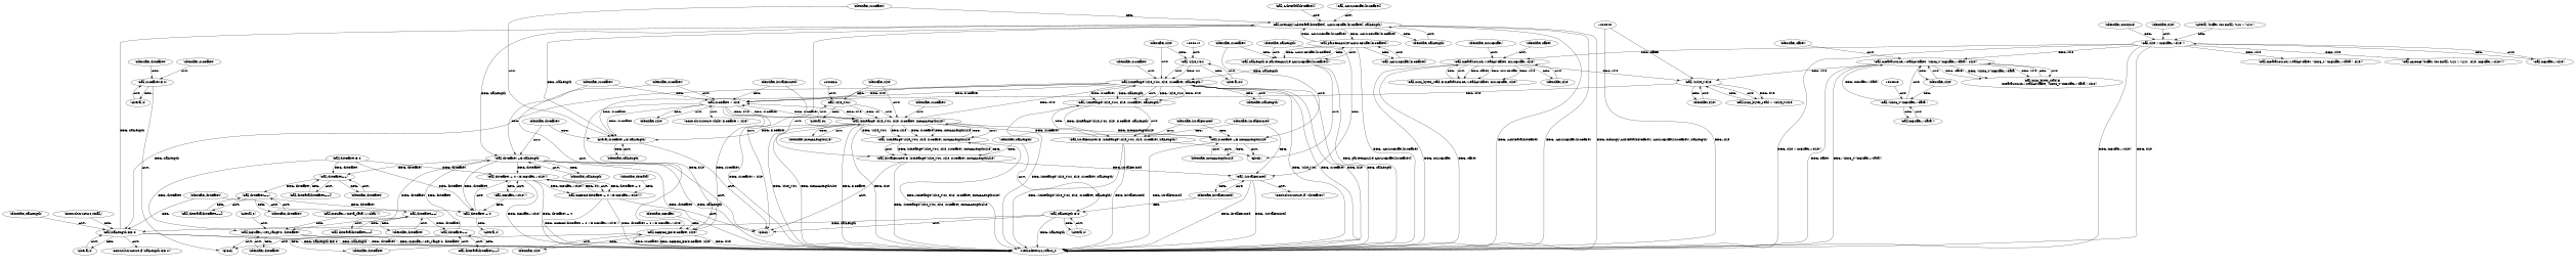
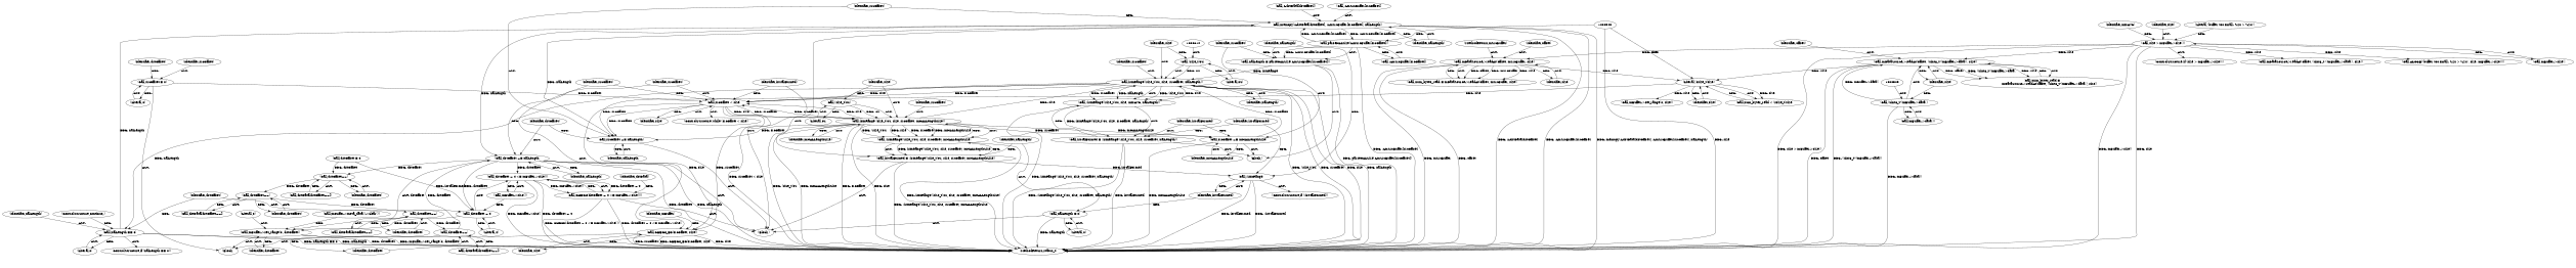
  digraph {
    n1 [label="(Call,memcpy(&dstData[dstOffset], &mSrcBuffer[srcOffset], nalLength))"]
    n2 [label="(Call,parseNALSize(&mSrcBuffer[srcOffset]))"]
-   n3 [label="(Literal,srcOffset += nalLength)"]
+   n3 [label="(Call,srcOffset += nalLength)"]
    n4 [label="(Call,dstOffset += nalLength)"]
    n5 [label="(MethodReturn,status_t)"]
    n6 [label="(Identifier,nalLength)"]
    n7 [label="(Block,)"]
    n8 [label="(Call,nalLength = parseNALSize(&mSrcBuffer[srcOffset]))"]
    n9 [label="(Call,&mSrcBuffer[srcOffset])"]
    n10 [label="(Identifier,nalLength)"]
    n11 [label="(Call,dstOffset + 4 <= mBuffer->size())"]
    n12 [label="(Call,dstOffset + 4)"]
    n13 [label="(Call,dstOffset++)"]
    n14 [label="(Call,mBuffer->set_range(0, dstOffset))"]
    n15 [label="(Identifier,nalLength)"]
    n16 [label="(Call,isInRange((size_t)0u, size, srcOffset, nalLength))"]
    n17 [label="(Block,)"]
    n18 [label="(Call,nalLength == 0)"]
    n19 [label="(ControlStructure,if (nalLength == 0))"]
    n20 [label="(Literal,0)"]
    n21 [label="(Call,srcOffset < size)"]
-   n22 [label="(Call,!isInRange((size_t)0u, size, srcOffset, nalLength))"]
+   n22 [label="(Call,!isInRange((size_t)0u, size, mIsAVC, nalLength))"]
    n23 [label="(Identifier,nalLength)"]
    n24 [label="(Call,isInRange((size_t)0u, size, srcOffset, mNALLengthSize))"]
    n25 [label="(Call,CHECK_EQ(srcOffset, size))"]
    n26 [label="(Identifier,size)"]
    n27 [label="(ControlStructure,while (srcOffset < size))"]
    n28 [label="(Call,isMalFormed = !isInRange((size_t)0u, size, srcOffset, nalLength))"]
    n29 [label="(Call,(size_t)0u)"]
    n30 [label="(Literal,0u)"]
    n31 [label="(Call,srcOffset += mNALLengthSize)"]
    n32 [label="(Call,!isInRange((size_t)0u, size, srcOffset, mNALLengthSize))"]
    n33 [label="(Identifier,mNALLengthSize)"]
    n34 [label="(Identifier,mNALLengthSize)"]
    n35 [label="(Call,isMalFormed = !isInRange((size_t)0u, size, srcOffset, mNALLengthSize))"]
    n36 [label="(Call,(size_t)0u)"]
    n37 [label="(Literal,0u)"]
    n38 [label="(Block,)"]
    n39 [label="(Identifier,size)"]
    n40 [label="(Call,srcOffset = 0)"]
    n41 [label="(Literal,0)"]
-   n42 [label="(Call,(ssize_t)size)"]
+   n42 [label="(Literal,(ssize_t)size)"]
    n43 [label="(Call,num_bytes_read < (ssize_t)size)"]
+   n44 [label="(Call,mBuffer->set_range(0, size))"]
    n45 [label="(Identifier,size)"]
    n46 [label="(Call,mDataSource->readAt(offset, (uint8_t*)mBuffer->data(), size))"]
    n47 [label="(Call,num_bytes_read =\n                mDataSource->readAt(offset, (uint8_t*)mBuffer->data(), size))"]
    n48 [label="(Identifier,size)"]
    n49 [label="(Call,(uint8_t*)mBuffer->data())"]
    n50 [label="(Call,mBuffer->data())"]
    n51 [label="(Call,size > mBuffer->size())"]
    n52 [label="(Call,mDataSource->readAt(offset, mSrcBuffer, size))"]
    n53 [label="(Call,mBuffer->size())"]
+   n54 [label="(ControlStructure,if (size > mBuffer->size()))"]
    n55 [label="(Call,mDataSource->readAt(offset, (uint8_t *)mBuffer->data(), size))"]
    n56 [label="(Call,ALOGE(\"buffer too small: %zu > %zu\", size, mBuffer->size()))"]
    n57 [label="(Identifier,size)"]
    n58 [label="(Call,num_bytes_read = mDataSource->readAt(offset, mSrcBuffer, size))"]
    n59 [label="(Call,nalLength = 0)"]
    n60 [label="(Literal,0)"]
-   n61 [label="(Call,!isMalFormed)"]
-   n62 [label="(ControlStructure,if (!dstOffset))"]
+   n61 [label="(Call,!isInRange)"]
+   n62 [label="(ControlStructure,if (!isMalFormed))"]
    n63 [label="(Identifier,isMalFormed)"]
    n64 [label="(Call,CHECK(dstOffset + 4 <= mBuffer->size()))"]
    n65 [label="(Call,mBuffer->size())"]
    n66 [label="(Literal,4)"]
    n67 [label="(Call,dstOffset++)"]
    n68 [label="(Identifier,dstOffset)"]
    n69 [label="(Call,dstData[dstOffset++])"]
    n70 [label="(Identifier,dstOffset)"]
    n71 [label="(Call,dstOffset++)"]
    n72 [label="(Identifier,dstOffset)"]
    n73 [label="(Call,dstData[dstOffset++])"]
    n74 [label="(Call,dstOffset++)"]
    n75 [label="(Identifier,dstOffset)"]
    n76 [label="(Call,dstData[dstOffset++])"]
    n77 [label="(Call,dstData[dstOffset++])"]
    n78 [label="(Identifier,dstOffset)"]
    n79 [label="(Identifier,size)"]
    n80 [label="(Identifier,isMalFormed)"]
    n81 [label="(Identifier,dstData)"]
    n82 [label="(Literal,0)"]
    n83 [label="(Call,mBuffer->meta_data()->clear())"]
-   n84 [label="(Identifier,mSrcBuffer)"]
+   n84 [label="(MethodReturn,mSrcBuffer)"]
    n85 [label="(Call,dstOffset = 0)"]
    n86 [label="(Identifier,isMalFormed)"]
    n87 [label="(Identifier,dstOffset)"]
-   n88 [label="(ControlStructure,small;)"]
+   n88 [label="(ControlStructure,continue;)"]
    n89 [label="(Identifier,size)"]
    n90 [label="(Identifier,dstOffset)"]
    n91 [label="(Identifier,srcOffset)"]
    n92 [label="(Identifier,srcOffset)"]
    n93 [label="(Identifier,offset)"]
    n94 [label="(Identifier,srcOffset)"]
    n95 [label="(Literal,\"buffer too small: %zu > %zu\")"]
    n96 [label="(Identifier,isMalFormed)"]
    n97 [label="(Identifier,srcOffset)"]
    n98 [label="(Identifier,offset)"]
    n99 [label="(Identifier,srcOffset)"]
    n100 [label="(Identifier,nalLength)"]
    n101 [label="(Call,&mSrcBuffer[srcOffset])"]
    n102 [label="(Identifier,mBuffer)"]
    n103 [label="(Identifier,nalLength)"]
    n104 [label="(Call,&dstData[dstOffset])"]
-   n105 [label="(Identifier,continue)"]
+   n105 [label="(Identifier,mIsAVC)"]
    n106 [label="(Identifier,dstOffset)"]
    n107 [label="(Identifier,nalLength)"]
    n108 [label="(Identifier,srcOffset)"]
    n109 [label="(Identifier,srcOffset)"]
    n110 [label="(Identifier,size)"]
    1000614
-   1000586
    1000540
    1000525
    n1 -> n2 [label="DDG: &mSrcBuffer[srcOffset]"]
    n1 -> n3 [label="DDG: nalLength"]
    n1 -> n4 [label="DDG: nalLength"]
    n1 -> n5 [label="DDG: &mSrcBuffer[srcOffset]"]
    n1 -> n5 [label="DDG: memcpy(&dstData[dstOffset], &mSrcBuffer[srcOffset], nalLength)"]
    n1 -> n5 [label="DDG: &dstData[dstOffset]"]
    n1 -> n6 [label="CFG: "]
    n1 -> n7 [label="AST: "]
    n2 -> n1 [label="DDG: &mSrcBuffer[srcOffset]"]
    n2 -> n5 [label="DDG: &mSrcBuffer[srcOffset]"]
    n2 -> n8 [label="AST: "]
    n2 -> n8 [label="DDG: &mSrcBuffer[srcOffset]"]
    n2 -> n9 [label="CFG: "]
    n3 -> n7 [label="AST: "]
    n3 -> n10 [label="CFG: "]
    n4 -> n5 [label="DDG: nalLength"]
    n4 -> n5 [label="DDG: dstOffset"]
    n4 -> n7 [label="AST: "]
    n4 -> n11 [label="DDG: dstOffset"]
    n4 -> n12 [label="DDG: dstOffset"]
    n4 -> n13 [label="DDG: dstOffset"]
-   n4 -> n14 [label="DDG: dstOffset"]
+   n4 -> n14 [label="AST: dstOffset"]
    n4 -> n15 [label="CFG: "]
    n6 -> n1 [label="AST: "]
-   n8 -> n2 [label="CFG: "]
+   1000540 -> n2 [label="CFG: "]
    n8 -> n5 [label="DDG: parseNALSize(&mSrcBuffer[srcOffset])"]
-   n8 -> n16 [label="DDG: nalLength"]
+   n8 -> n16 [label="DDG: isInRange"]
    n8 -> n17 [label="AST: "]
    n9 -> n2 [label="AST: "]
    n10 -> n3 [label="AST: "]
    n11 -> n5 [label="DDG: dstOffset + 4"]
    n11 -> n5 [label="DDG: mBuffer->size()"]
    n11 -> n64 [label="AST: "]
    n11 -> n64 [label="DDG: dstOffset + 4"]
    n11 -> n64 [label="DDG: mBuffer->size()"]
    n11 -> n65 [label="CFG: "]
    n12 -> n11 [label="AST: "]
    n12 -> n66 [label="CFG: "]
    n13 -> n67 [label="DDG: dstOffset"]
    n13 -> n68 [label="CFG: "]
    n13 -> n69 [label="AST: "]
    n14 -> n5 [label="DDG: mBuffer->set_range(0, dstOffset)"]
    n14 -> n5 [label="DDG: dstOffset"]
    n14 -> n38 [label="AST: "]
    n14 -> n70 [label="CFG: "]
    n15 -> n4 [label="AST: "]
    n16 -> n3 [label="DDG: srcOffset"]
    n16 -> n5 [label="DDG: nalLength"]
    n16 -> n5 [label="DDG: (size_t)0u"]
    n16 -> n5 [label="DDG: srcOffset"]
    n16 -> n5 [label="DDG: size"]
    n16 -> n18 [label="DDG: nalLength"]
    n16 -> n21 [label="DDG: srcOffset"]
    n16 -> n21 [label="DDG: size"]
    n16 -> n22 [label="AST: "]
    n16 -> n22 [label="DDG: (size_t)0u"]
    n16 -> n22 [label="DDG: size"]
    n16 -> n22 [label="DDG: srcOffset"]
    n16 -> n22 [label="DDG: nalLength"]
    n16 -> n23 [label="CFG: "]
    n18 -> n1 [label="DDG: nalLength"]
    n18 -> n5 [label="DDG: nalLength"]
    n18 -> n5 [label="DDG: nalLength == 0"]
    n18 -> n19 [label="AST: "]
    n18 -> n20 [label="CFG: "]
    n20 -> n18 [label="AST: "]
    n21 -> n3 [label="DDG: srcOffset"]
    n21 -> n5 [label="DDG: srcOffset < size"]
    n21 -> n24 [label="DDG: size"]
    n21 -> n24 [label="DDG: srcOffset"]
    n21 -> n25 [label="DDG: srcOffset"]
    n21 -> n25 [label="DDG: size"]
    n21 -> n26 [label="CFG: "]
    n21 -> n27 [label="AST: "]
    n22 -> n5 [label="DDG: isInRange((size_t)0u, size, srcOffset, nalLength)"]
    n22 -> n28 [label="AST: "]
    n22 -> n28 [label="DDG: isInRange((size_t)0u, size, srcOffset, nalLength)"]
    n23 -> n16 [label="AST: "]
    n24 -> n3 [label="DDG: srcOffset"]
    n24 -> n5 [label="DDG: srcOffset"]
    n24 -> n5 [label="DDG: mNALLengthSize"]
    n24 -> n5 [label="DDG: size"]
    n24 -> n5 [label="DDG: (size_t)0u"]
    n24 -> n16 [label="DDG: size"]
    n24 -> n21 [label="DDG: srcOffset"]
    n24 -> n21 [label="DDG: size"]
    n24 -> n31 [label="DDG: mNALLengthSize"]
    n24 -> n31 [label="DDG: srcOffset"]
    n24 -> n32 [label="AST: "]
    n24 -> n32 [label="DDG: (size_t)0u"]
    n24 -> n32 [label="DDG: size"]
    n24 -> n32 [label="DDG: srcOffset"]
    n24 -> n32 [label="DDG: mNALLengthSize"]
    n24 -> n33 [label="CFG: "]
    n25 -> n5 [label="DDG: CHECK_EQ(srcOffset, size)"]
    n25 -> n5 [label="DDG: size"]
    n25 -> n5 [label="DDG: srcOffset"]
    n25 -> n38 [label="AST: "]
    n25 -> n39 [label="CFG: "]
    n26 -> n21 [label="AST: "]
    n28 -> n5 [label="DDG: isMalFormed"]
    n28 -> n5 [label="DDG: !isInRange((size_t)0u, size, srcOffset, nalLength)"]
    n28 -> n17 [label="AST: "]
    n28 -> n22 [label="CFG: "]
    n29 -> n16 [label="AST: "]
    n29 -> n16 [label="DDG: 0u"]
    n29 -> n30 [label="CFG: "]
    n30 -> n29 [label="AST: "]
-   n31 -> n5 [label="DDG: isMalFormed"]
+   n31 -> n5 [label="DDG: mNALLengthSize"]
+   n31 -> n16 [label="DDG: srcOffset"]
    n31 -> n17 [label="AST: "]
    n31 -> n34 [label="CFG: "]
    n32 -> n5 [label="DDG: isInRange((size_t)0u, size, srcOffset, mNALLengthSize)"]
    n32 -> n24 [label="CFG: "]
    n32 -> n35 [label="AST: "]
    n32 -> n35 [label="DDG: isInRange((size_t)0u, size, srcOffset, mNALLengthSize)"]
    n33 -> n24 [label="AST: "]
    n34 -> n31 [label="AST: "]
    n35 -> n5 [label="DDG: !isInRange((size_t)0u, size, srcOffset, mNALLengthSize)"]
    n35 -> n7 [label="AST: "]
    n35 -> n32 [label="CFG: "]
    n35 -> n61 [label="DDG: isMalFormed"]
    n36 -> n24 [label="AST: "]
    n36 -> n24 [label="DDG: 0u"]
    n36 -> n37 [label="CFG: "]
    n37 -> n36 [label="AST: "]
    n39 -> n25 [label="AST: "]
+   n40 -> n21 [label="DDG: srcOffset"]
    n40 -> n38 [label="AST: "]
    n40 -> n41 [label="CFG: "]
    n41 -> n40 [label="AST: "]
    n42 -> n21 [label="DDG: size"]
    n42 -> n43 [label="AST: "]
    n42 -> n43 [label="DDG: size"]
+   n42 -> n44 [label="DDG: size"]
    n42 -> n45 [label="CFG: "]
    n43 -> n42 [label="CFG: "]
    n45 -> n42 [label="AST: "]
    n46 -> n5 [label="DDG: (uint8_t*)mBuffer->data()"]
    n46 -> n5 [label="DDG: offset"]
    n46 -> n42 [label="DDG: size"]
    n46 -> n47 [label="AST: "]
    n46 -> n47 [label="DDG: offset"]
    n46 -> n47 [label="DDG: (uint8_t*)mBuffer->data()"]
    n46 -> n47 [label="DDG: size"]
    n46 -> n48 [label="CFG: "]
    n47 -> n46 [label="CFG: "]
    n48 -> n46 [label="AST: "]
    n48 -> n49 [label="CFG: "]
+   n49 -> n5 [label="DDG: mBuffer->data()"]
    n49 -> n46 [label="AST: "]
    n49 -> n46 [label="DDG: mBuffer->data()"]
    n49 -> n50 [label="CFG: "]
    n50 -> n49 [label="AST: "]
    n51 -> n5 [label="DDG: size > mBuffer->size()"]
    n51 -> n5 [label="DDG: mBuffer->size()"]
    n51 -> n5 [label="DDG: size"]
    n51 -> n46 [label="DDG: size"]
-   n51 -> n52 [label="DDG: offset"]
+   n51 -> n52 [label="DDG: size"]
    n51 -> n53 [label="CFG: "]
+   n51 -> n54 [label="AST: "]
    n51 -> n55 [label="DDG: size"]
    n51 -> n56 [label="DDG: size"]
    n52 -> n5 [label="DDG: offset"]
    n52 -> n5 [label="DDG: mSrcBuffer"]
    n52 -> n42 [label="DDG: size"]
    n52 -> n57 [label="CFG: "]
    n52 -> n58 [label="AST: "]
    n52 -> n58 [label="DDG: offset"]
    n52 -> n58 [label="DDG: mSrcBuffer"]
    n52 -> n58 [label="DDG: size"]
    n53 -> n51 [label="AST: "]
    n57 -> n52 [label="AST: "]
    n58 -> n52 [label="CFG: "]
    n59 -> n5 [label="DDG: nalLength"]
    n59 -> n7 [label="AST: "]
-   n59 -> n18 [label="DDG: nalLength"]
    n59 -> n60 [label="CFG: "]
    n60 -> n59 [label="AST: "]
    n61 -> n5 [label="DDG: isMalFormed"]
    n61 -> n5 [label="DDG: !isMalFormed"]
    n61 -> n62 [label="AST: "]
    n61 -> n63 [label="CFG: "]
    n63 -> n59 [label="CFG: "]
    n63 -> n61 [label="AST: "]
    n64 -> n5 [label="DDG: dstOffset + 4 <= mBuffer->size()"]
    n64 -> n5 [label="DDG: CHECK(dstOffset + 4 <= mBuffer->size())"]
    n64 -> n7 [label="AST: "]
-   n64 -> n11 [label="DDG: 0u"]
+   n64 -> n11 [label="CFG: "]
    n65 -> n11 [label="AST: "]
    n65 -> n12 [label="CFG: "]
+   n66 -> n12 [label="AST: "]
    n67 -> n71 [label="DDG: dstOffset"]
    n67 -> n72 [label="CFG: "]
    n67 -> n73 [label="AST: "]
    n68 -> n13 [label="AST: "]
    n69 -> n13 [label="CFG: "]
    n70 -> n14 [label="AST: "]
    n71 -> n74 [label="DDG: dstOffset"]
    n71 -> n75 [label="CFG: "]
    n71 -> n76 [label="AST: "]
    n72 -> n67 [label="AST: "]
    n73 -> n67 [label="CFG: "]
    n74 -> n4 [label="DDG: dstOffset"]
    n74 -> n77 [label="AST: "]
    n74 -> n78 [label="CFG: "]
    n75 -> n71 [label="AST: "]
    n76 -> n71 [label="CFG: "]
    n77 -> n74 [label="CFG: "]
    n78 -> n74 [label="AST: "]
    n79 -> n16 [label="AST: "]
    n79 -> n29 [label="CFG: "]
    n80 -> n21 [label="CFG: "]
    n80 -> n35 [label="AST: "]
    n81 -> n64 [label="CFG: "]
    n82 -> n14 [label="AST: "]
-   n83 -> n14 [label="CFG: "]
+   n83 -> n14 [label="DDG: "]
    n84 -> n52 [label="AST: "]
-   n85 -> n11 [label="DDG: dstOffset"]
-   n85 -> n12 [label="DDG: dstOffset"]
+   n85 -> n12 [label="DDG: isMalFormed"]
    n85 -> n13 [label="DDG: dstOffset"]
-   n85 -> n14 [label="DDG: dstOffset"]
+   n12 -> n14 [label="DDG: dstOffset"]
    n86 -> n28 [label="CFG: "]
    n86 -> n61 [label="CFG: "]
    n87 -> n12 [label="AST: "]
    n87 -> n18 [label="CFG: "]
    n88 -> n18 [label="CFG: "]
    n89 -> n24 [label="AST: "]
    n89 -> n36 [label="CFG: "]
    n90 -> n3 [label="CFG: "]
    n90 -> n4 [label="AST: "]
    n91 -> n4 [label="CFG: "]
    n91 -> n21 [label="AST: "]
    n92 -> n21 [label="CFG: "]
    n92 -> n25 [label="AST: "]
    n93 -> n46 [label="AST: "]
    n94 -> n24 [label="AST: "]
    n95 -> n51 [label="CFG: "]
    n96 -> n28 [label="AST: "]
    n96 -> n31 [label="CFG: "]
    n97 -> n40 [label="AST: "]
    n98 -> n52 [label="AST: "]
    n99 -> n16 [label="AST: "]
    n100 -> n18 [label="AST: "]
    n101 -> n1 [label="AST: "]
    n102 -> n25 [label="CFG: "]
    n103 -> n8 [label="AST: "]
    n103 -> n61 [label="CFG: "]
    n104 -> n1 [label="AST: "]
    n105 -> n51 [label="CFG: "]
    n106 -> n40 [label="CFG: "]
    n107 -> n35 [label="CFG: "]
    n107 -> n59 [label="AST: "]
    n108 -> n8 [label="CFG: "]
    n108 -> n31 [label="AST: "]
    n109 -> n1 [label="CFG: "]
    n109 -> n3 [label="AST: "]
    n110 -> n51 [label="AST: "]
    1000614 -> n29 [label="AST: "]
-   1000586 -> n36 [label="AST: "]
    1000540 -> n5 [label="DDG: size"]
    1000540 -> n42 [label="AST: "]
    1000525 -> n49 [label="AST: "]
  }
